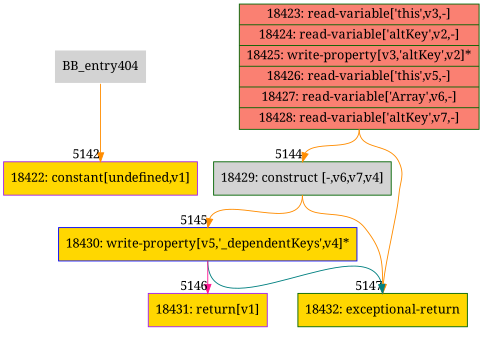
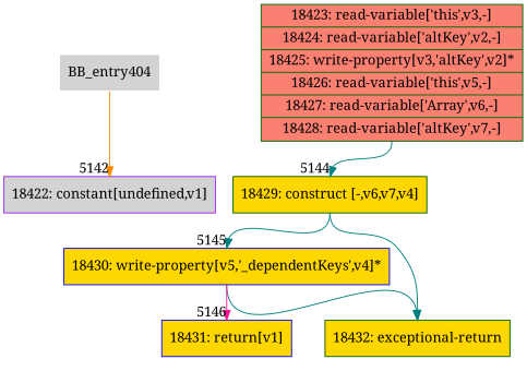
  digraph {
    fontname="Noto Serif"
    rankdir=TD
    node [color=darkgreen fillcolor=gold fontname="Noto Serif" shape=record style=filled]
    edge [color=darkorange fontname="Noto Serif" headport=n tailport=s]
    n1 [color=purple fillcolor=lightgrey label=BB_entry404 shape=none]
-   n2 [color=purple label="{18422: constant[undefined,v1]}"]
+   n2 [color=purple fillcolor=lightgrey label="{18422: constant[undefined,v1]}"]
    n3 [fillcolor=salmon label="{18423: read-variable['this',v3,-]|18424: read-variable['altKey',v2,-]|18425: write-property[v3,'altKey',v2]*|18426: read-variable['this',v5,-]|18427: read-variable['Array',v6,-]|18428: read-variable['altKey',v7,-]}"]
-   n4 [fillcolor=lightgrey label="{18429: construct [-,v6,v7,v4]}"]
+   n4 [label="{18429: construct [-,v6,v7,v4]}"]
    n5 [label="{18432: exceptional-return}"]
    n6 [color=blue label="{18430: write-property[v5,'_dependentKeys',v4]*}"]
-   n7 [color=purple label="{18431: return[v1]}"]
+   n7 [color=blue label="{18431: return[v1]}"]
    n1 -> n2 [headlabel="    5142"]
-   n3 -> n4 [headlabel="      5144"]
-   n3 -> n5 [headlabel="      5147"]
-   n4 -> n5
-   n4 -> n6 [headlabel="      5145"]
+   n3 -> n4 [color=teal headlabel="      5144"]
+   n4 -> n5 [color=teal]
+   n4 -> n6 [color=teal headlabel="      5145"]
    n6 -> n5 [color=teal]
    n6 -> n7 [color=deeppink headlabel="      5146"]
  }
